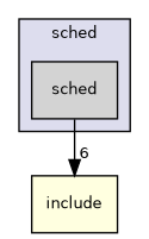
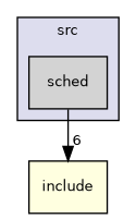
  digraph {
    compound=true
    node [fontname=Helvetica fontsize=10 shape=box style=filled]
    n1 [fillcolor=lightgrey label=sched pencolor=black]
    n2 [label=include fillcolor=lightyellow]
    subgraph cluster_1 {
      bgcolor="#ddddee"
      fontname=Helvetica
      fontsize=10
-     label=sched
+     label=src
      pencolor=black
      n1
    }
    n1 -> n2 [headlabel=6 labeldistance=1.5 labelfontname=Helvetica labelfontsize=10]
  }
